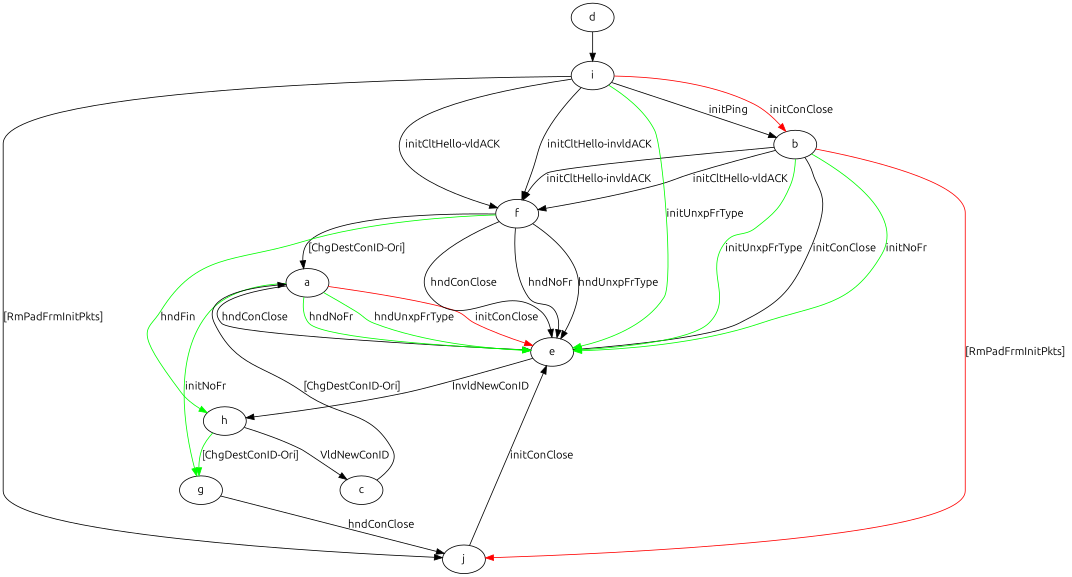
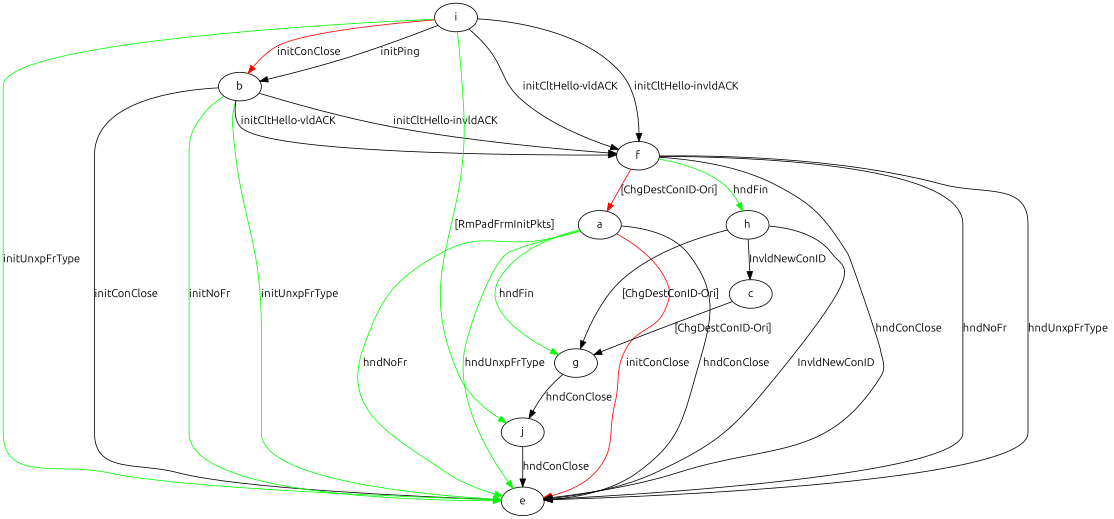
  digraph {
    fontname=Ubuntu
    node [fontname=Ubuntu]
    edge [fontname=Ubuntu]
    a
    e
    g
    j
    b
    f
    h
    c
-   d
    i
    a -> e [label="hndConClose "]
    a -> e [color=green label="hndNoFr "]
    a -> e [color=green label="hndUnxpFrType "]
    a -> e [color=red label="initConClose "]
-   a -> g [color=green label="initNoFr "]
+   a -> g [color=green label="hndFin "]
    g -> j [label="hndConClose "]
-   j -> e [label="initConClose "]
+   j -> e [label="hndConClose "]
    b -> e [label="initConClose "]
    b -> e [color=green label="initNoFr "]
    b -> e [color=green label="initUnxpFrType "]
-   b -> j [color=red label="[RmPadFrmInitPkts] "]
    b -> f [label="initCltHello-vldACK "]
    b -> f [label="initCltHello-invldACK "]
-   f -> a [label="[ChgDestConID-Ori] "]
+   f -> a [label="[ChgDestConID-Ori] " color=red]
    f -> e [label="hndConClose "]
    f -> e [label="hndNoFr "]
    f -> e [label="hndUnxpFrType "]
    f -> h [color=green label="hndFin "]
-   e -> h [label="InvldNewConID "]
-   h -> g [label="[ChgDestConID-Ori] " color=green]
-   h -> c [label="VldNewConID "]
-   c -> a [label="[ChgDestConID-Ori] "]
-   d -> i
+   h -> e [label="InvldNewConID "]
+   h -> g [label="[ChgDestConID-Ori] "]
+   h -> c [label="InvldNewConID "]
+   c -> g [label="[ChgDestConID-Ori] "]
    i -> e [color=green label="initUnxpFrType "]
-   i -> j [label="[RmPadFrmInitPkts] "]
+   i -> j [label="[RmPadFrmInitPkts] " color=green]
    i -> b [label="initPing "]
    i -> b [color=red label="initConClose "]
    i -> f [label="initCltHello-vldACK "]
    i -> f [label="initCltHello-invldACK "]
  }
